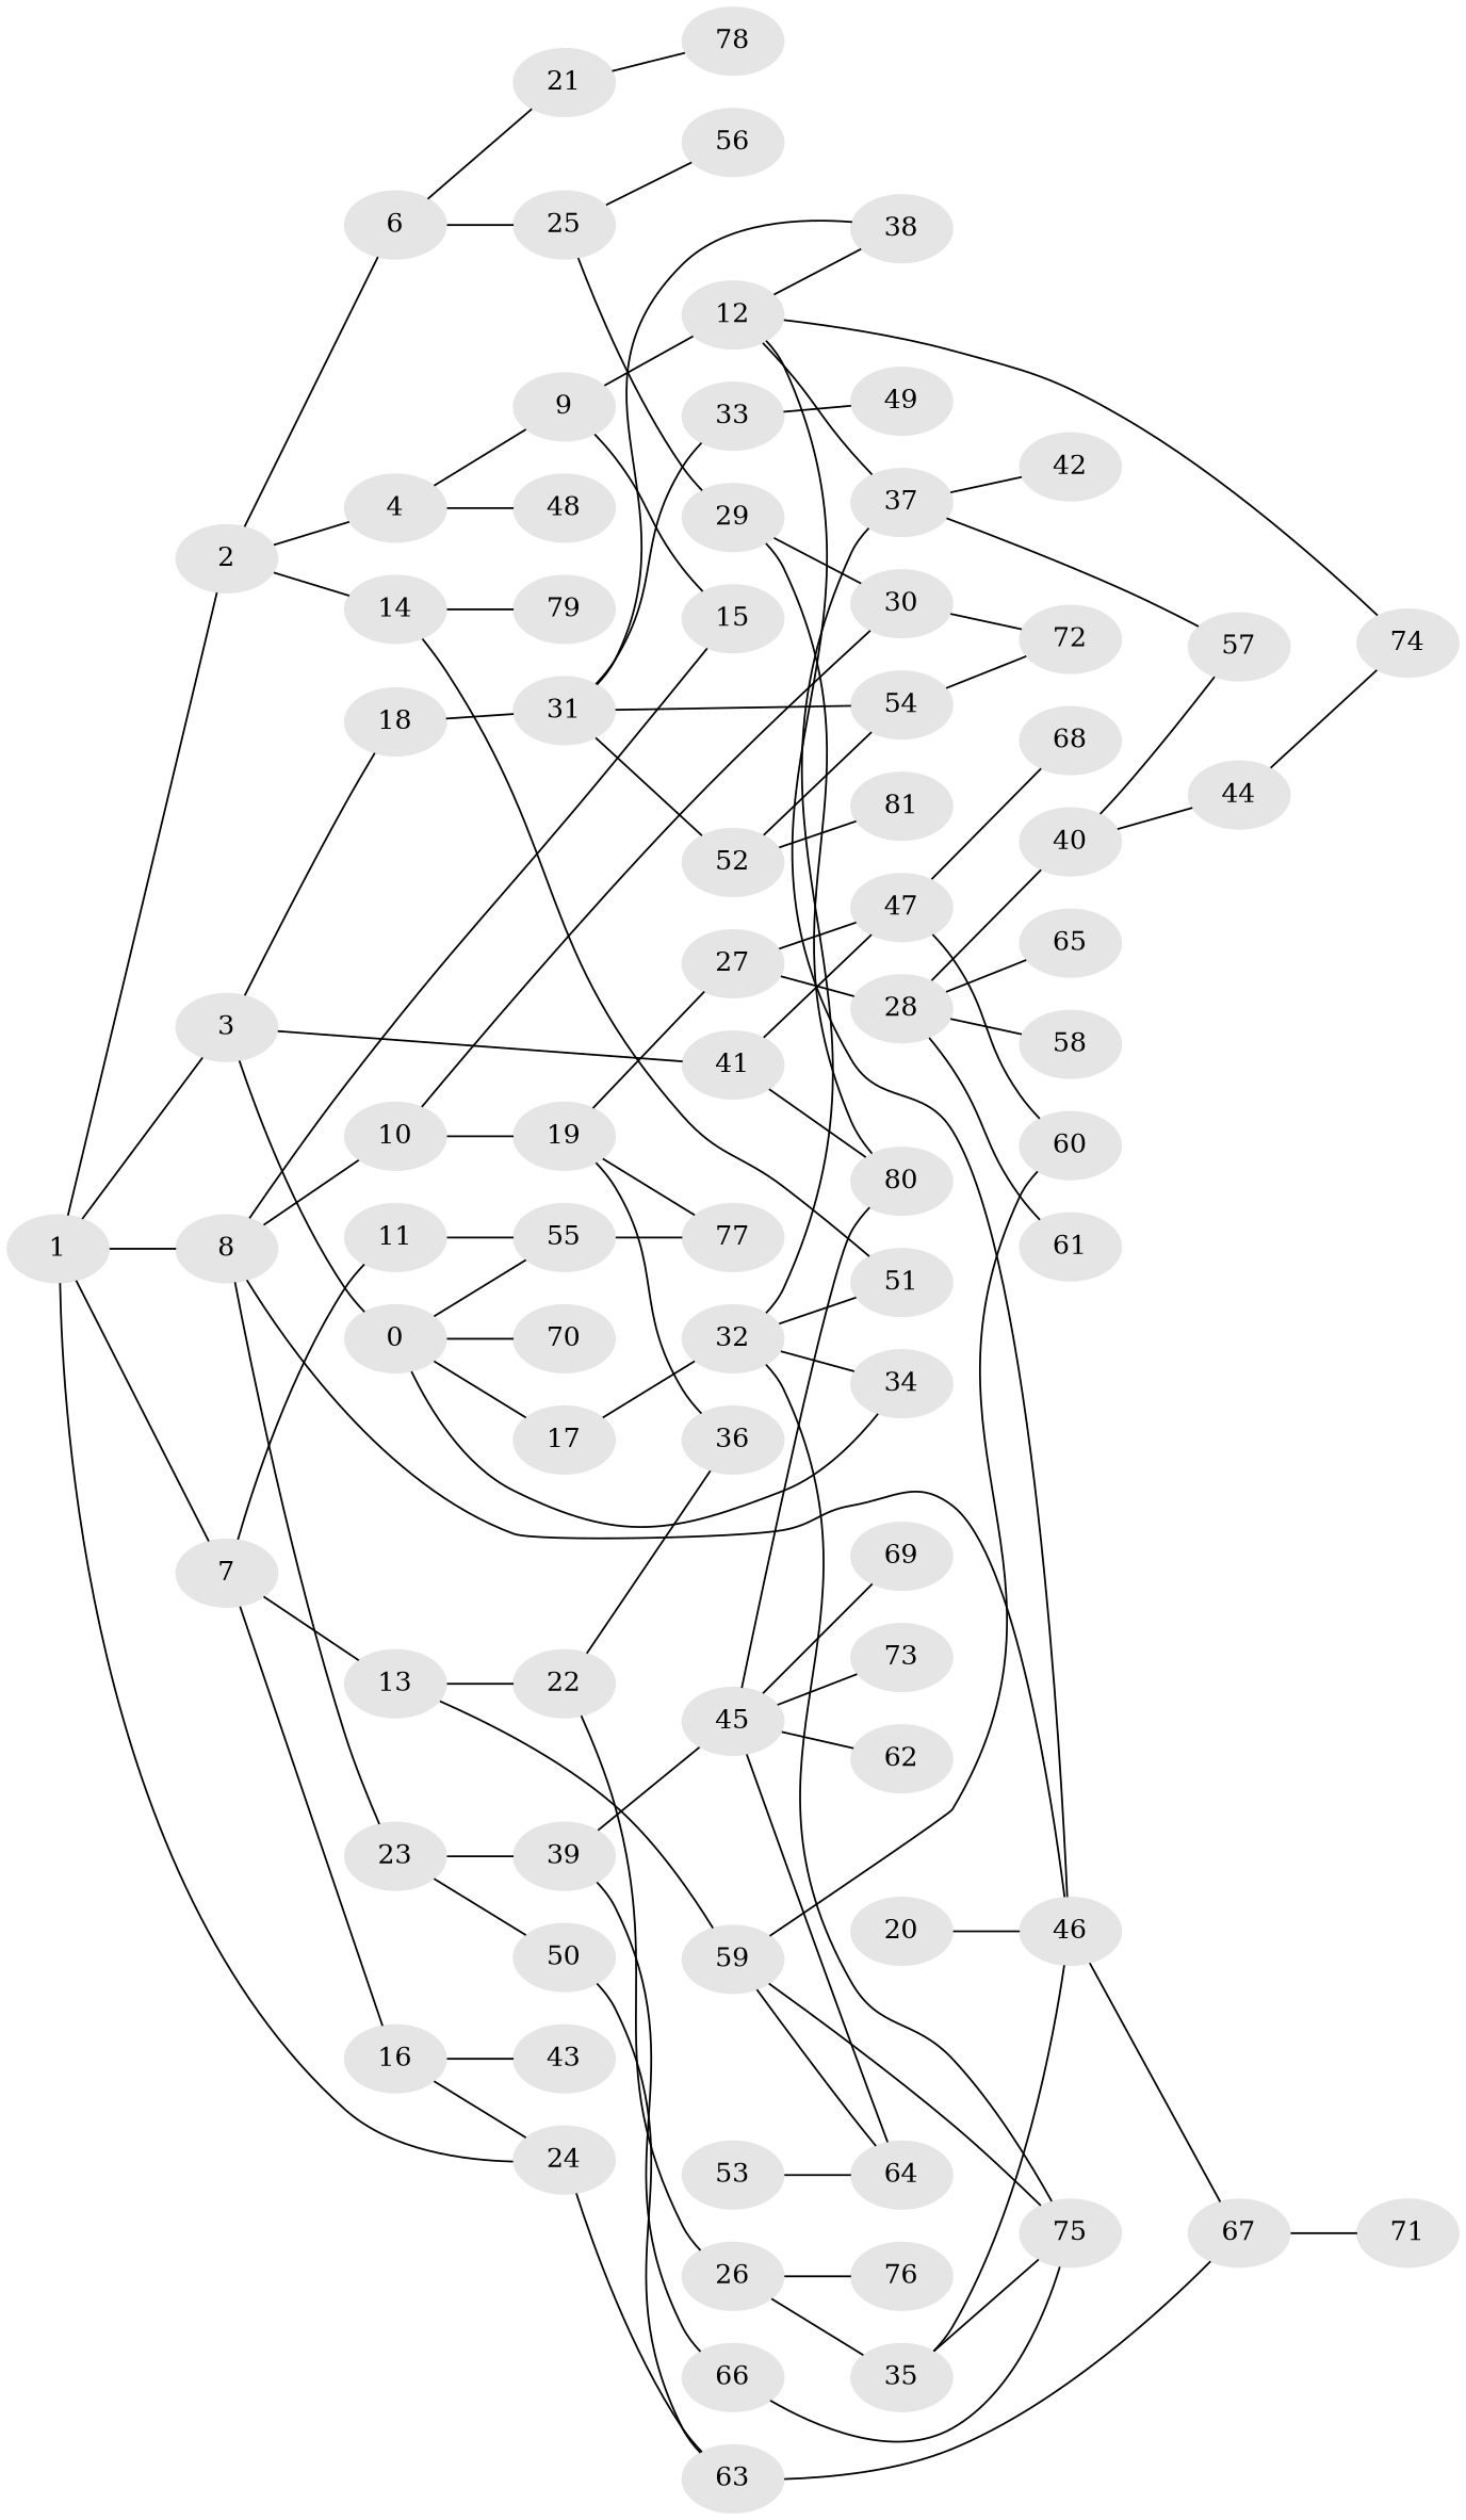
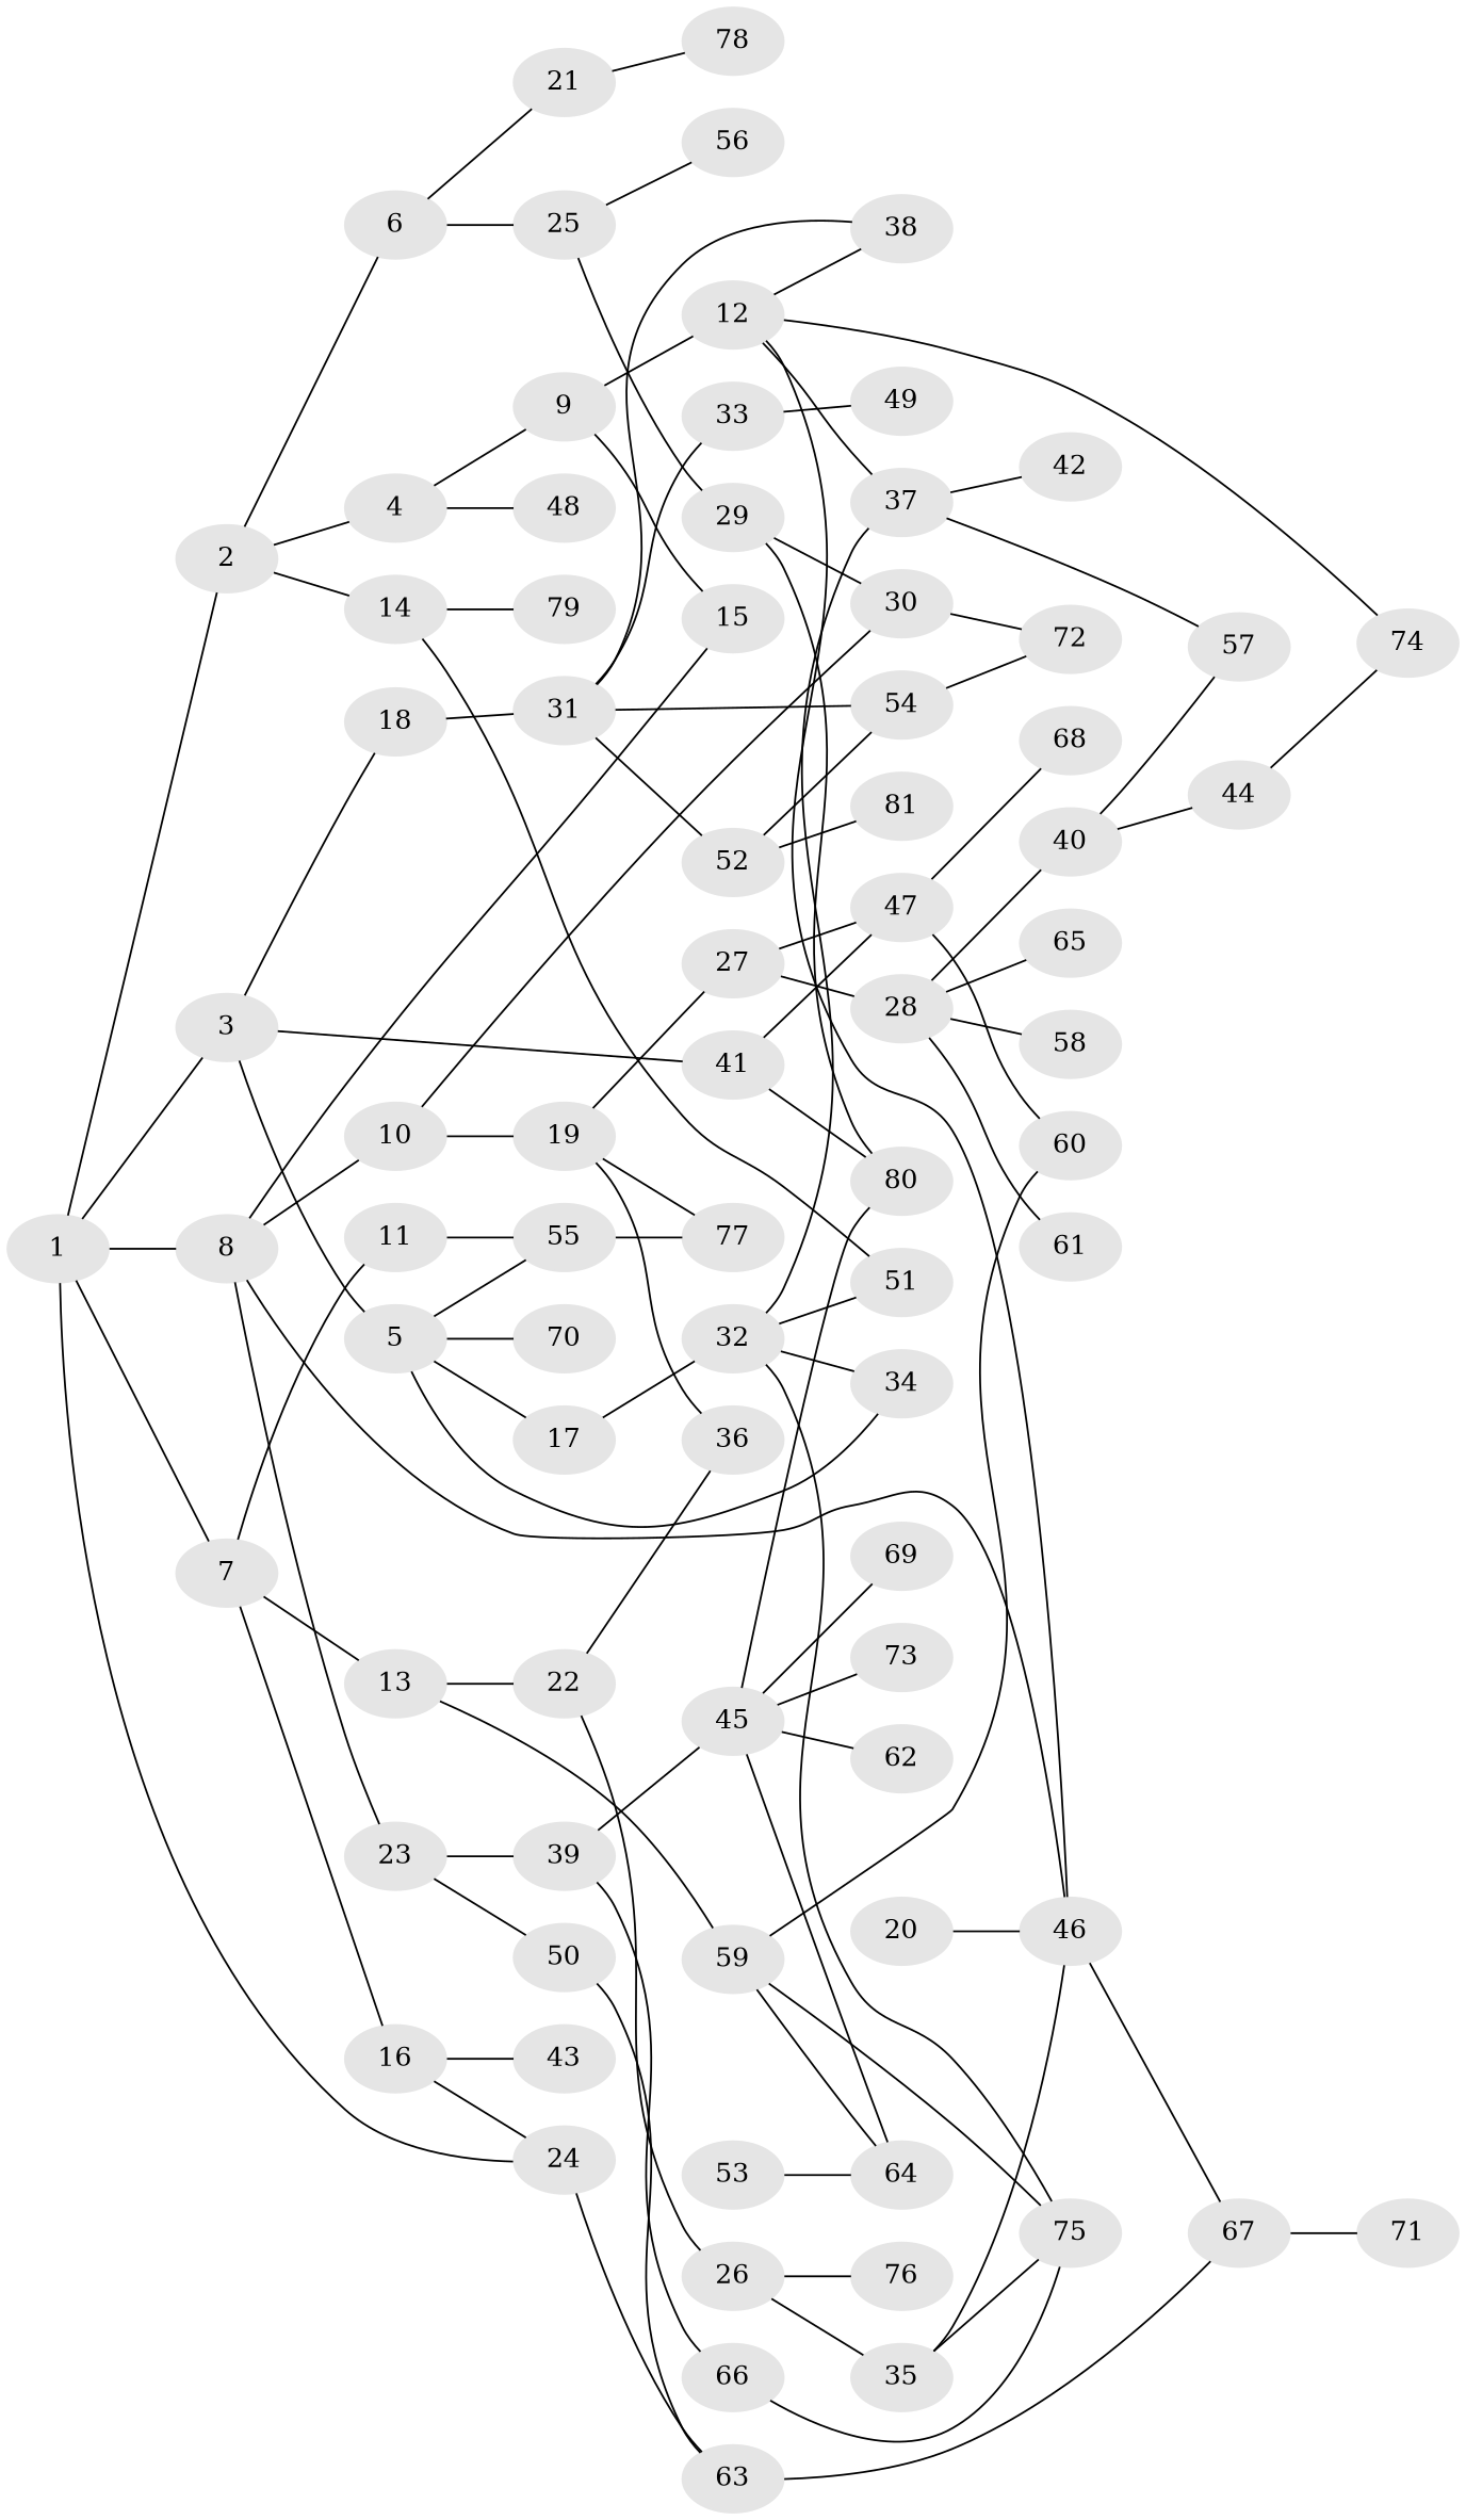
  graph {
    rankdir=LR
    node [color=gray90 style=filled]
    edge [weight=1.0]
    1
    2
    3
    7
    8
    24
    4
    6
    14
-   5 [label=0]
+   5
    18
    41
    11
    13
    16
    10
    15
    23
    46
    63
    9
    48
    21
    25
    51
    79
    17
    34
    55
    70
    31
    47
    80
    12
    20
    32
    77
    78
    29
    56
    22
    59
    43
    19
    30
    39
    50
    67
    37
    38
    74
    27
    36
    72
    42
    57
    26
    75
    64
    60
    33
    52
    54
    28
    35
    76
    45
    66
    53
    40
    58
    61
    65
    68
    44
    49
    81
    62
    69
    73
    71
    1 -- 2
    1 -- 3
    1 -- 7
    1 -- 8
    1 -- 24
    2 -- 4
    2 -- 6
    2 -- 14
    3 -- 5
    3 -- 18
    3 -- 41
    7 -- 11
    7 -- 13
    7 -- 16
    8 -- 10
    8 -- 15
    8 -- 23
    8 -- 46
    24 -- 63
    4 -- 9
    4 -- 48
    6 -- 21
    6 -- 25
    14 -- 51
    14 -- 79
    5 -- 17
    5 -- 34
    5 -- 55
    5 -- 70
    18 -- 31
    41 -- 47
    41 -- 80
    11 -- 55
    13 -- 22
    13 -- 59
    16 -- 24
    16 -- 43
    10 -- 19
    10 -- 30
    23 -- 39
    23 -- 50
    46 -- 67
    63 -- 67
    9 -- 15
    9 -- 12
    21 -- 78
    25 -- 29
    25 -- 56
    17 -- 32
    55 -- 77
    31 -- 38
    31 -- 33
    31 -- 52
    31 -- 54
    47 -- 60
    47 -- 68
    12 -- 46
    12 -- 37
    12 -- 38
    12 -- 74
    20 -- 46
    32 -- 51
    32 -- 34
    32 -- 37
    32 -- 75
    29 -- 80
    29 -- 30 [weight=2.0]
    22 -- 36
    22 -- 26
    59 -- 75
    59 -- 64
    59 -- 60
    19 -- 77
    19 -- 27
    19 -- 36
    30 -- 72
    39 -- 45
    39 -- 66
    50 -- 63
    67 -- 71
    37 -- 42
    37 -- 57
    27 -- 47
    27 -- 28
    26 -- 35
    26 -- 76
    33 -- 49
    52 -- 54
    52 -- 81
    54 -- 72
    28 -- 40
    28 -- 58
    28 -- 61
    28 -- 65
    35 -- 46
    35 -- 75
    45 -- 80
    45 -- 64
    45 -- 62
    45 -- 69
    45 -- 73
    66 -- 75
    53 -- 64
    40 -- 57
    40 -- 44
    44 -- 74
  }
